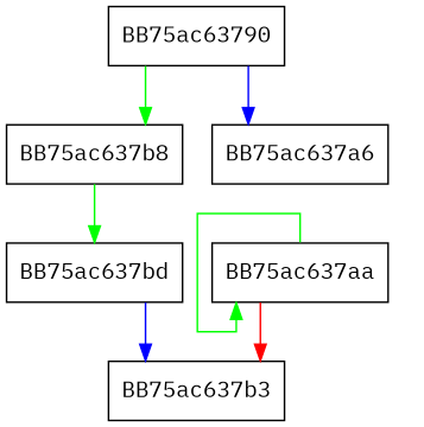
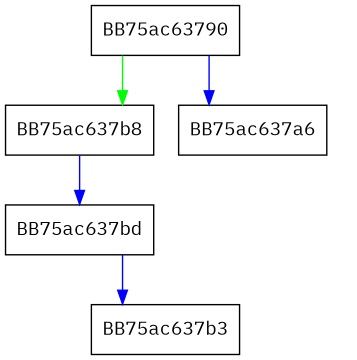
  digraph {
    fontname="IBM Plex Mono"
    splines=ortho
    node [fontname="IBM Plex Mono" shape=box]
    edge [color=blue fontname="IBM Plex Mono"]
    BB75ac63790
    BB75ac637b8
    BB75ac637a6
    BB75ac637bd
    BB75ac637b3
-   BB75ac637aa
    BB75ac63790 -> BB75ac637b8 [color=green]
    BB75ac63790 -> BB75ac637a6
-   BB75ac637b8 -> BB75ac637bd [color=green]
+   BB75ac637b8 -> BB75ac637bd
    BB75ac637bd -> BB75ac637b3
-   BB75ac637aa -> BB75ac637b3 [color=red]
-   BB75ac637aa -> BB75ac637aa [color=green]
  }
